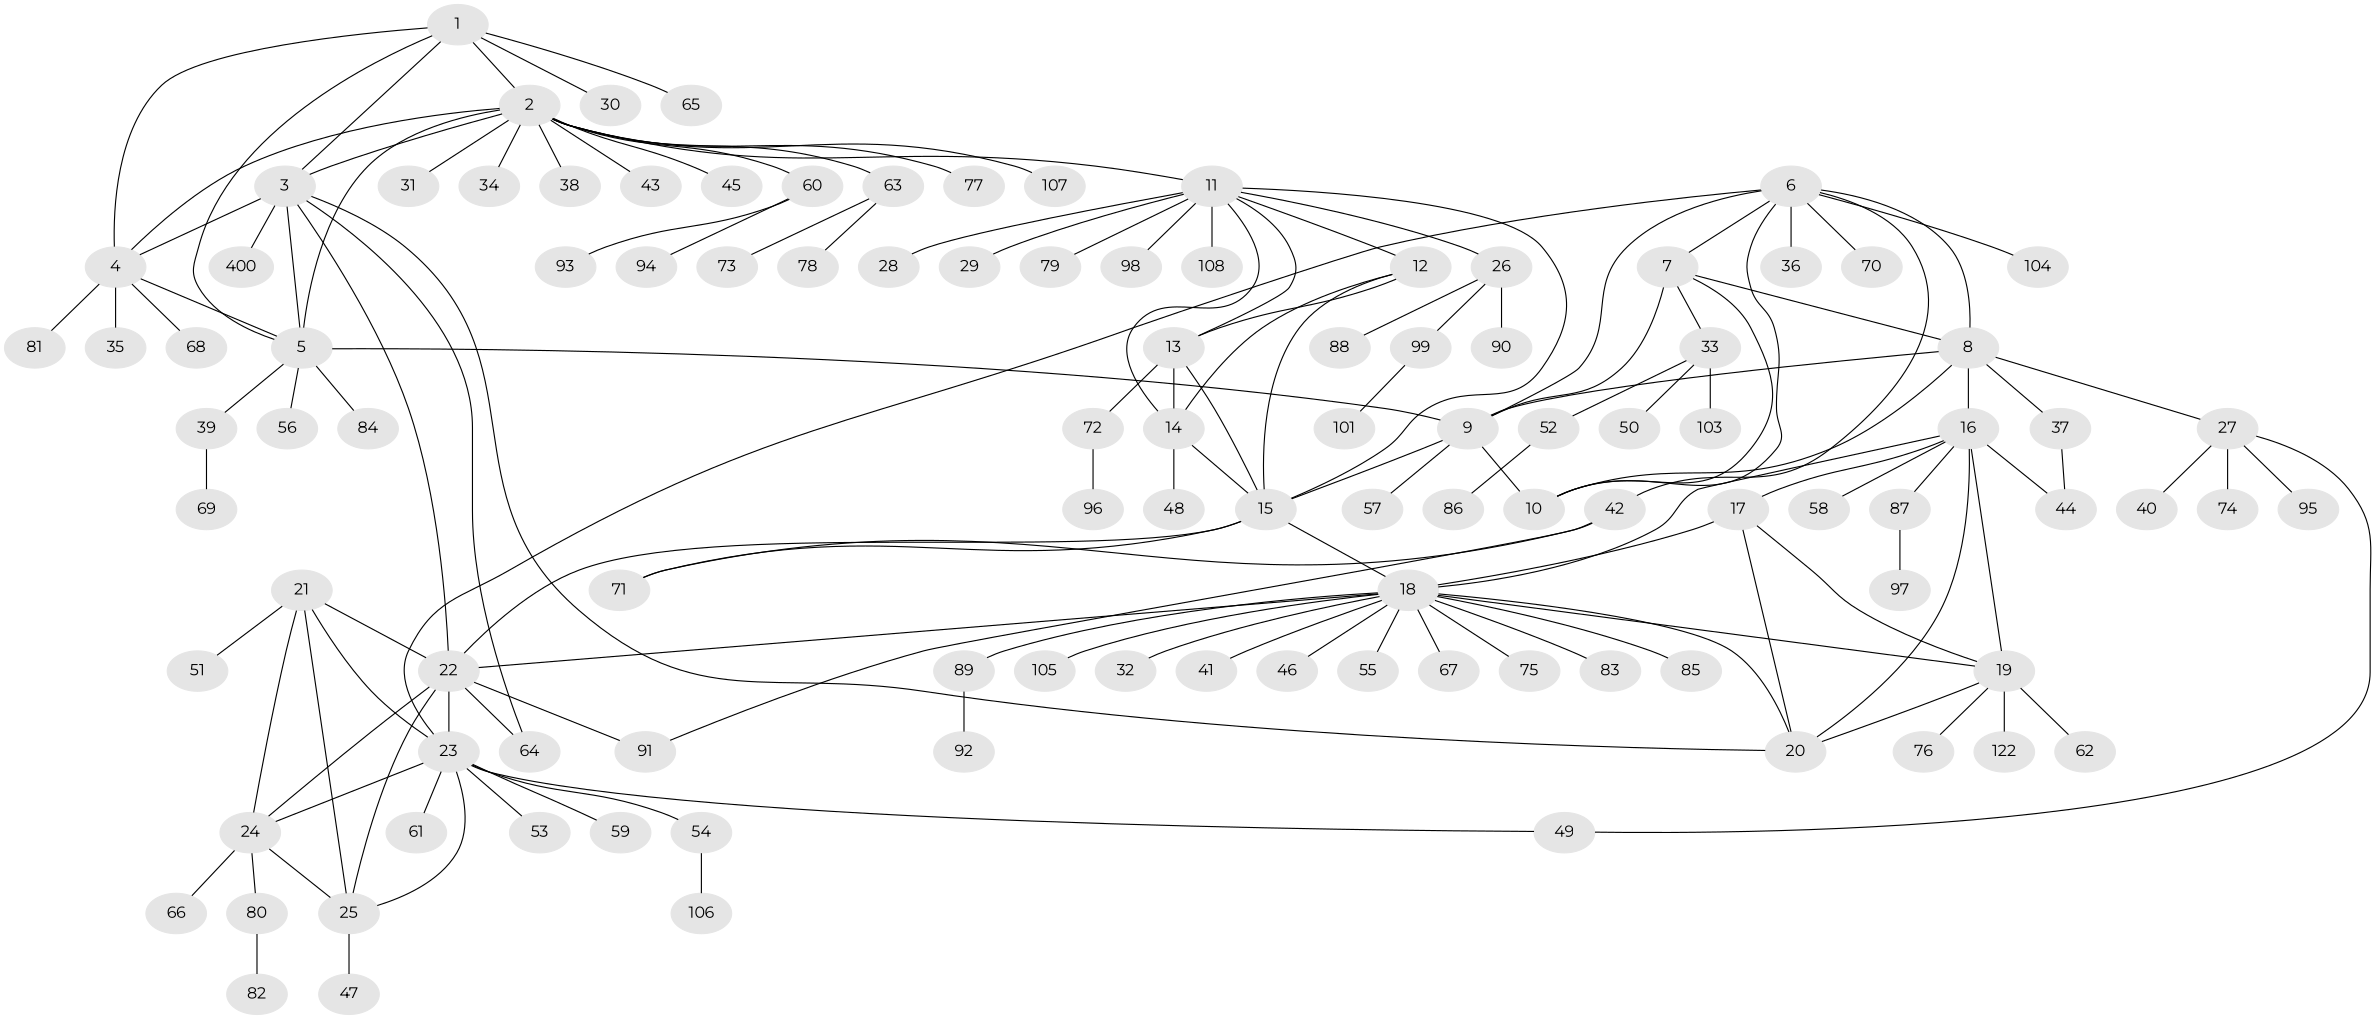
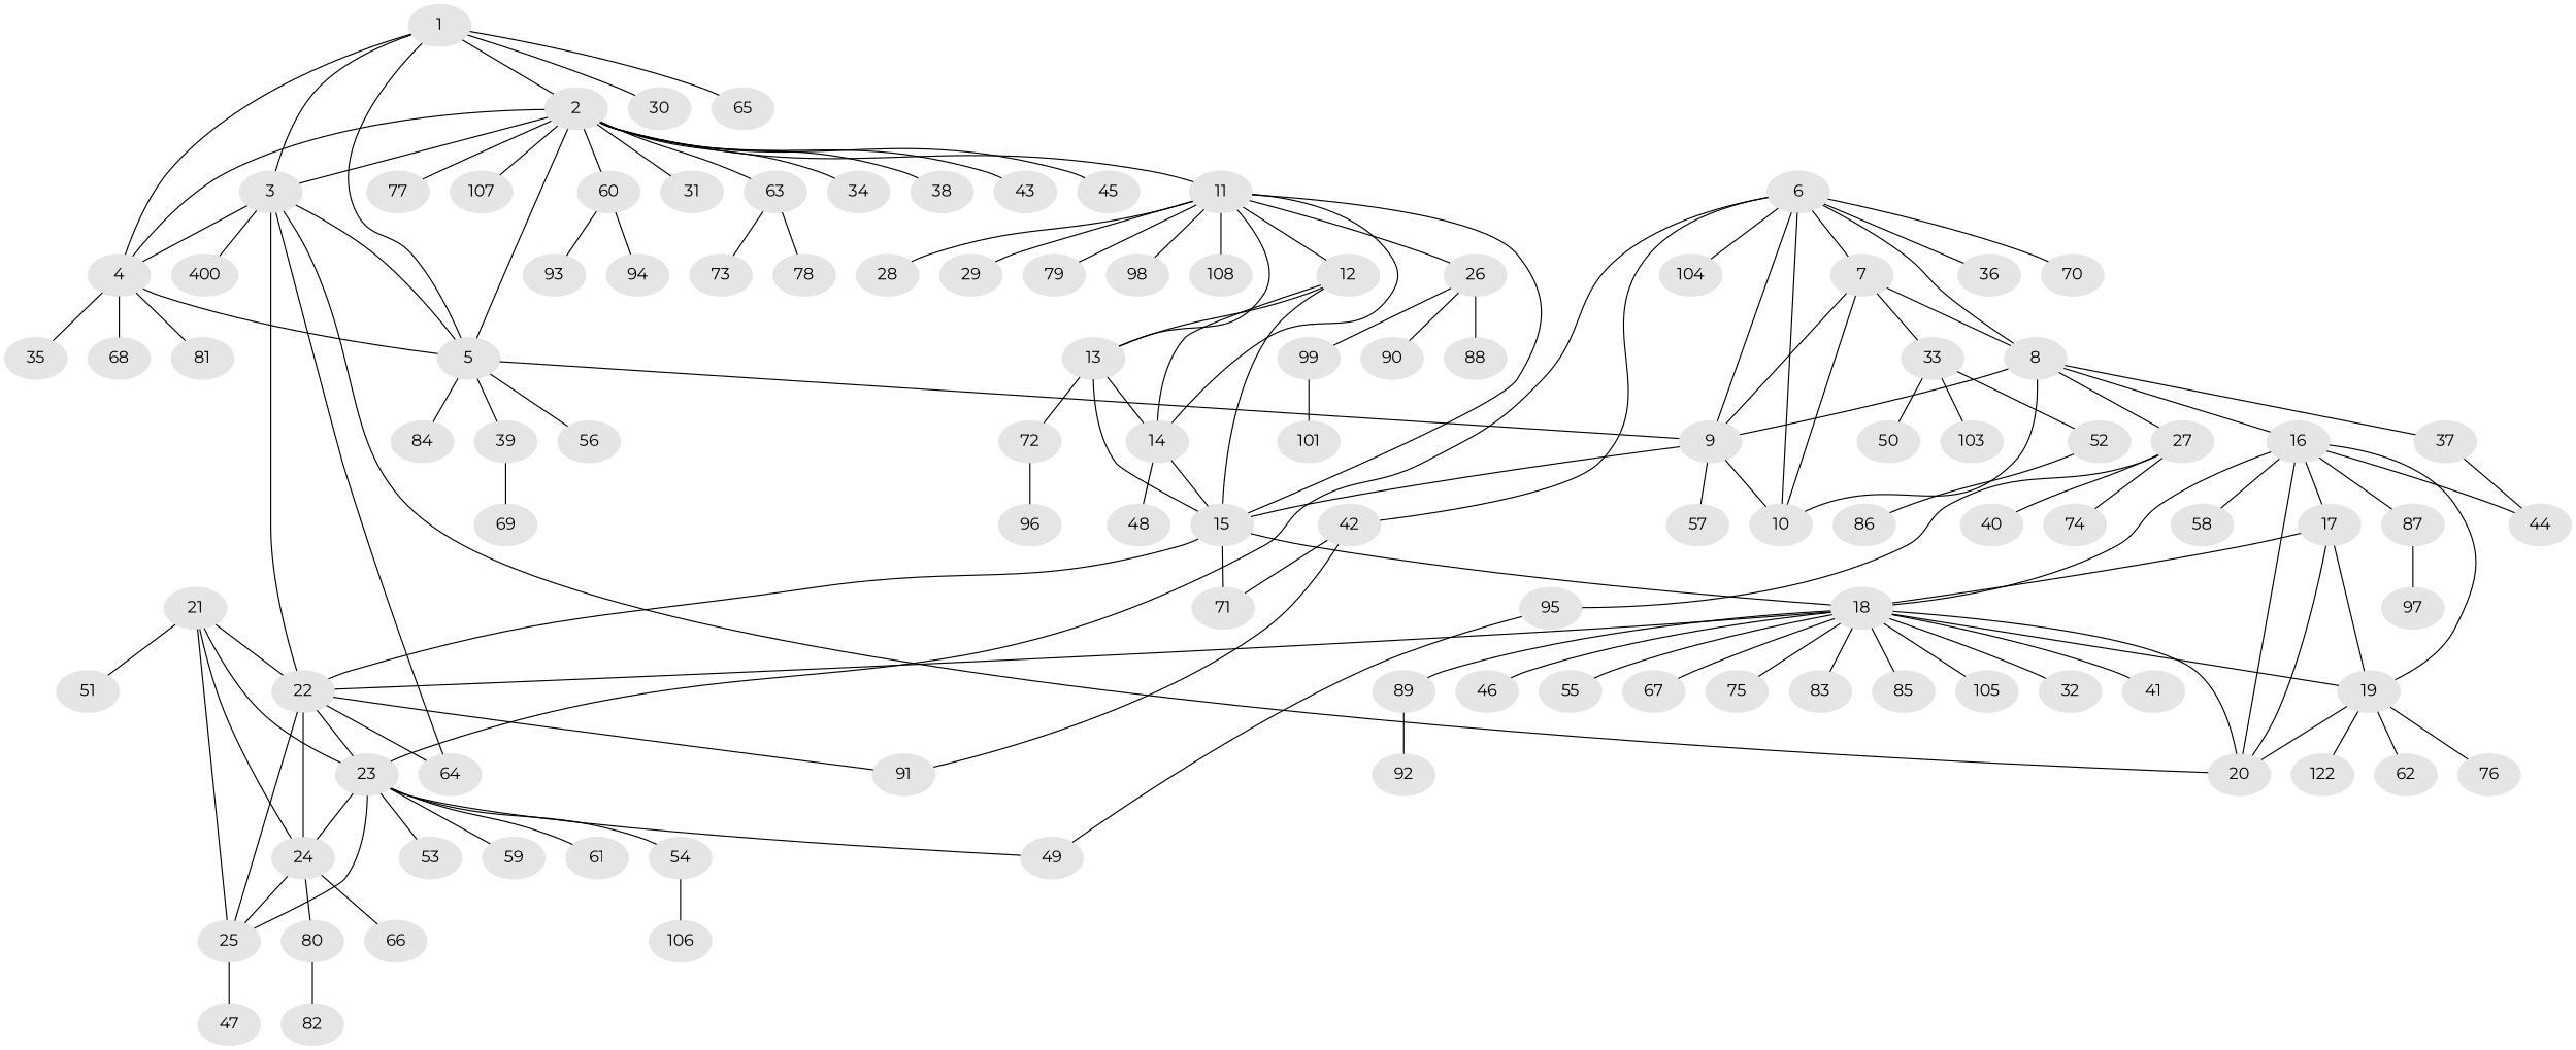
  graph {
    fontname=Montserrat
    node [color=gray90 fontname=Montserrat style=filled]
    edge [fontname=Montserrat]
    1
    2
    3
    4
    5
    30
    65
    11
    31
    34
    38
    43
    45
    60
    63
    77
    107
    20
    22
    64
    n21 [label=400]
    35
    68
    81
    9
    39
    56
    84
    15
    12
    13
    14
    26
    28
    29
    79
    98
    108
    93
    94
    73
    78
    23
    24
    25
    91
    10
    57
    69
    6
    7
    8
    36
    42
    70
    104
    33
    16
    27
    37
    49
    53
    54
    59
    61
    71
    50
    52
    103
    18
    17
    19
    44
    58
    87
    40
    74
    95
    72
    48
    88
    90
    99
    96
    32
    41
    46
    55
    67
    75
    83
    85
    89
    105
    62
    76
    n97 [label=122]
    97
    92
    21
    51
    66
    80
    47
    106
    82
    101
    86
    1 -- 2
    1 -- 3
    1 -- 4
    1 -- 5
    1 -- 30
    1 -- 65
    2 -- 3
    2 -- 4
    2 -- 5
    2 -- 11
    2 -- 31
    2 -- 34
    2 -- 38
    2 -- 43
    2 -- 45
    2 -- 60
    2 -- 63
    2 -- 77
    2 -- 107
    3 -- 4
    3 -- 5
    3 -- 20
    3 -- 22
    3 -- 64
    3 -- n21
    4 -- 5
    4 -- 35
    4 -- 68
    4 -- 81
    5 -- 9
    5 -- 39
    5 -- 56
    5 -- 84
    11 -- 15
    11 -- 12
    11 -- 13
    11 -- 14
    11 -- 26
    11 -- 28
    11 -- 29
    11 -- 79
    11 -- 98
    11 -- 108
    60 -- 93
    60 -- 94
    63 -- 73
    63 -- 78
    22 -- 64
    22 -- 23
    22 -- 24
    22 -- 25
    22 -- 91
    9 -- 15
    9 -- 10
    9 -- 57
    39 -- 69
    15 -- 22
    15 -- 71
    15 -- 18
    12 -- 15
    12 -- 13
    12 -- 14
    13 -- 15
    13 -- 14
    13 -- 72
    14 -- 15
    14 -- 48
    26 -- 88
    26 -- 90
    26 -- 99
    23 -- 24
    23 -- 25
    23 -- 49
    23 -- 53
    23 -- 54
    23 -- 59
    23 -- 61
    24 -- 25
    24 -- 66
    24 -- 80
    25 -- 47
    6 -- 9
    6 -- 23
    6 -- 10
    6 -- 7
    6 -- 8
    6 -- 36
    6 -- 42
    6 -- 70
    6 -- 104
    7 -- 9
    7 -- 10
    7 -- 8
    7 -- 33
    8 -- 9
    8 -- 10
    8 -- 16
    8 -- 27
    8 -- 37
    42 -- 91
    42 -- 71
    33 -- 50
    33 -- 52
    33 -- 103
    16 -- 20
    16 -- 18
    16 -- 17
    16 -- 19
    16 -- 44
    16 -- 58
    16 -- 87
-   27 -- 49
+   95 -- 49
    27 -- 40
    27 -- 74
    27 -- 95
    37 -- 44
    54 -- 106
    52 -- 86
    18 -- 20
    18 -- 22
    18 -- 19
    18 -- 32
    18 -- 41
    18 -- 46
    18 -- 55
    18 -- 67
    18 -- 75
    18 -- 83
    18 -- 85
    18 -- 89
    18 -- 105
    17 -- 20
    17 -- 18
    17 -- 19
    19 -- 20
    19 -- 62
    19 -- 76
    19 -- n97
    87 -- 97
    72 -- 96
    99 -- 101
    89 -- 92
    21 -- 22
    21 -- 23
    21 -- 24
    21 -- 25
    21 -- 51
    80 -- 82
  }
